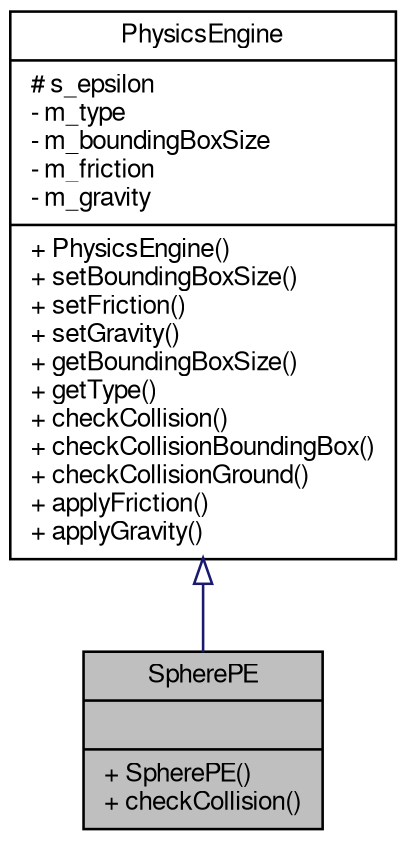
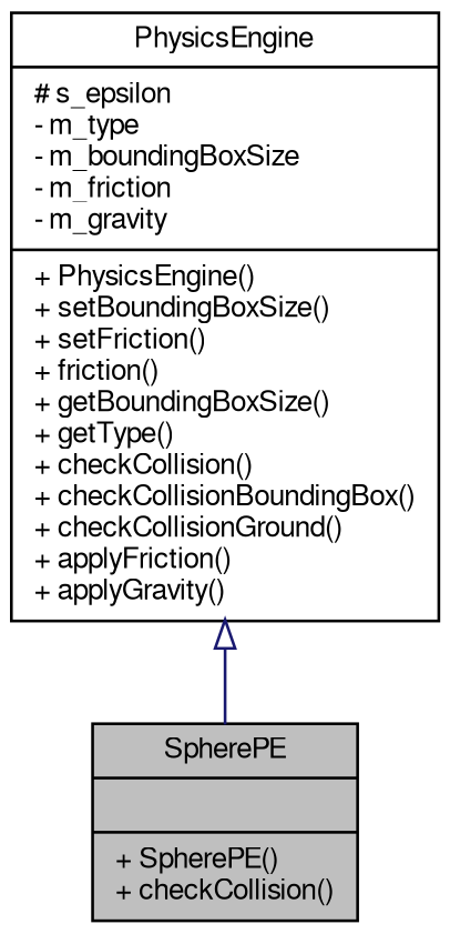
  digraph {
    node [color=black fontname=FreeSans fontsize=10 shape=record style=filled]
    n1 [fillcolor=grey75 fontcolor=black height=0.2 label="{SpherePE\n||+ SpherePE()\l+ checkCollision()\l}" width=0.4]
-   n2 [fillcolor=white height=0.2 label="{PhysicsEngine\n|# s_epsilon\l- m_type\l- m_boundingBoxSize\l- m_friction\l- m_gravity\l|+ PhysicsEngine()\l+ setBoundingBoxSize()\l+ setFriction()\l+ setGravity()\l+ getBoundingBoxSize()\l+ getType()\l+ checkCollision()\l+ checkCollisionBoundingBox()\l+ checkCollisionGround()\l+ applyFriction()\l+ applyGravity()\l}" width=0.4]
+   n2 [fillcolor=white height=0.2 label="{PhysicsEngine\n|# s_epsilon\l- m_type\l- m_boundingBoxSize\l- m_friction\l- m_gravity\l|+ PhysicsEngine()\l+ setBoundingBoxSize()\l+ setFriction()\l+ friction()\l+ getBoundingBoxSize()\l+ getType()\l+ checkCollision()\l+ checkCollisionBoundingBox()\l+ checkCollisionGround()\l+ applyFriction()\l+ applyGravity()\l}" width=0.4]
    n2 -> n1 [arrowtail=onormal color=midnightblue dir=back fontname=FreeSans fontsize=10 labelfontname=FreeSans labelfontsize=10 style=solid]
  }
